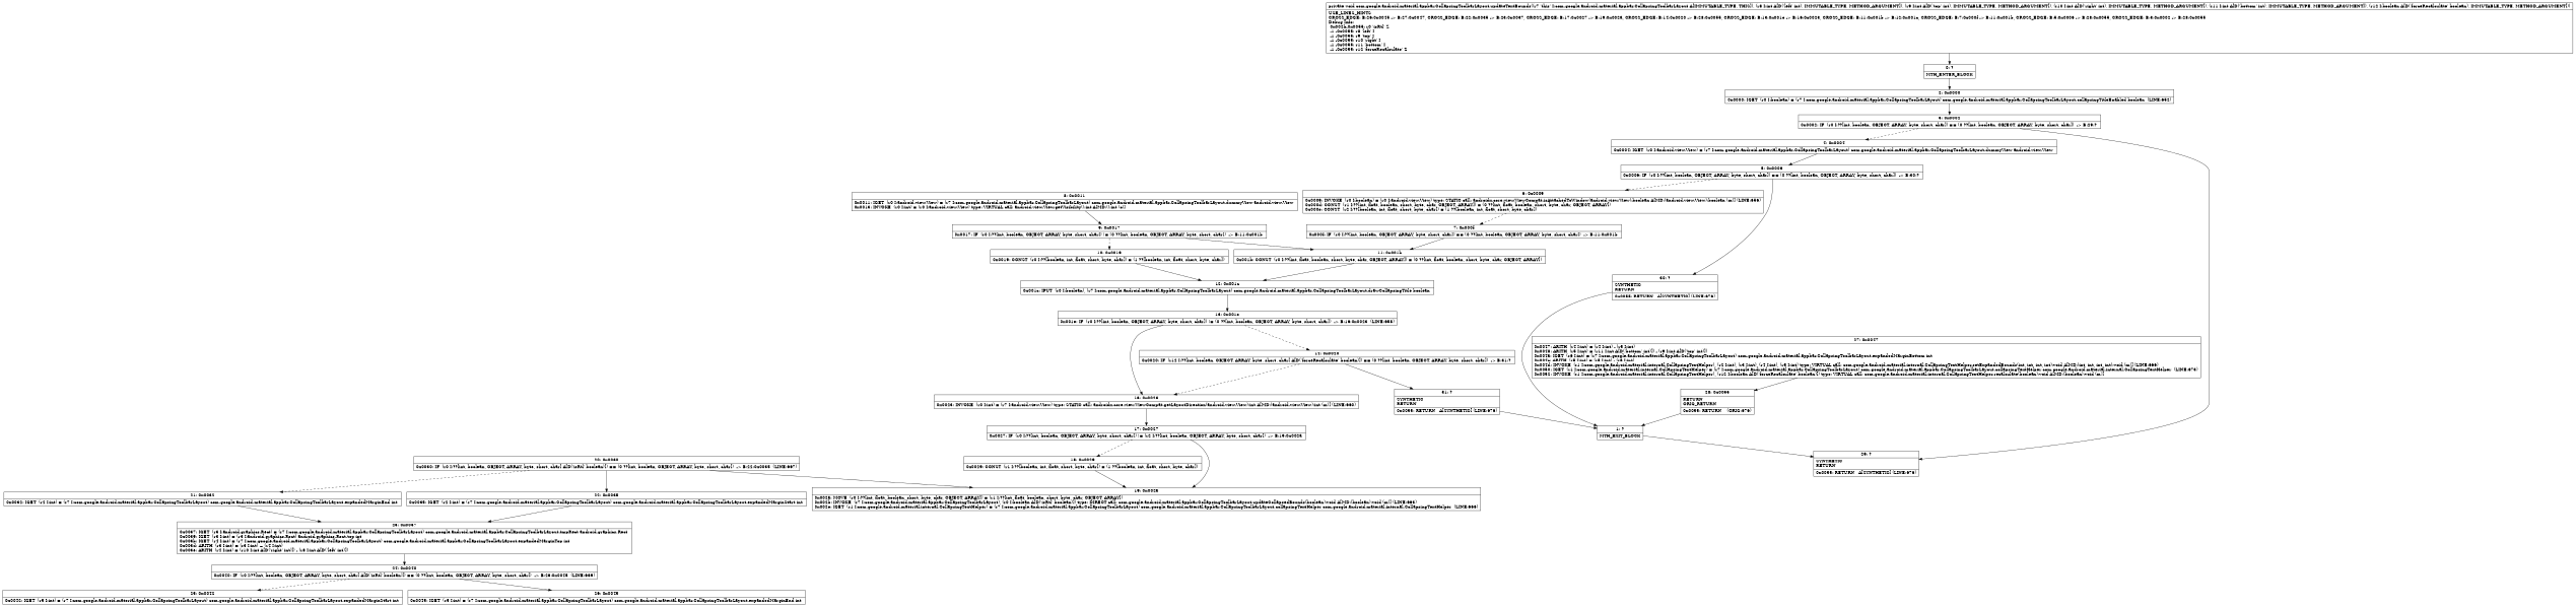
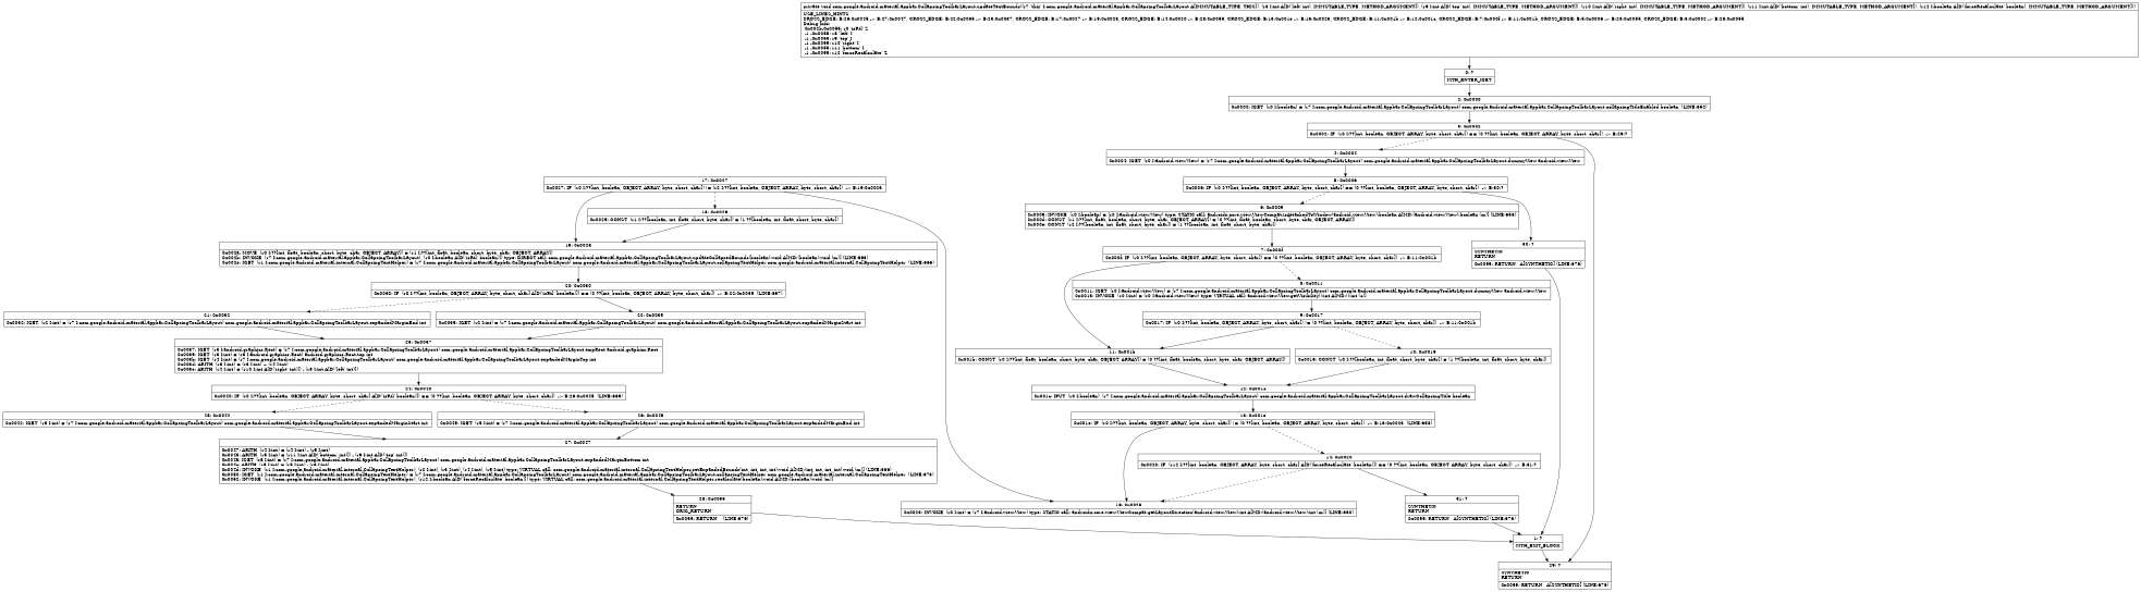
  digraph {
    node [shape=record]
-   n1 [label="{0\:\ ?|MTH_ENTER_BLOCK\l}"]
+   n1 [label="{0\:\ ?|MTH_ENTER_IGET\l}"]
    n2 [label="{2\:\ 0x0000|0x0000: IGET  (r0 I:boolean) = (r7 I:com.google.android.material.appbar.CollapsingToolbarLayout) com.google.android.material.appbar.CollapsingToolbarLayout.collapsingTitleEnabled boolean  (LINE:652)\l}"]
    n3 [label="{3\:\ 0x0002|0x0002: IF  (r0 I:??[int, boolean, OBJECT, ARRAY, byte, short, char]) == (0 ??[int, boolean, OBJECT, ARRAY, byte, short, char])  \-\> B:29:? \l}"]
    n4 [label="{4\:\ 0x0004|0x0004: IGET  (r0 I:android.view.View) = (r7 I:com.google.android.material.appbar.CollapsingToolbarLayout) com.google.android.material.appbar.CollapsingToolbarLayout.dummyView android.view.View \l}"]
    n5 [label="{29\:\ ?|SYNTHETIC\lRETURN\l|0x0055: RETURN   A[SYNTHETIC] (LINE:676)\l}"]
    n6 [label="{5\:\ 0x0006|0x0006: IF  (r0 I:??[int, boolean, OBJECT, ARRAY, byte, short, char]) == (0 ??[int, boolean, OBJECT, ARRAY, byte, short, char])  \-\> B:30:? \l}"]
    n7 [label="{6\:\ 0x0009|0x0009: INVOKE  (r0 I:boolean) = (r0 I:android.view.View) type: STATIC call: androidx.core.view.ViewCompat.isAttachedToWindow(android.view.View):boolean A[MD:(android.view.View):boolean (m)] (LINE:656)\l0x000d: CONST  (r1 I:??[int, float, boolean, short, byte, char, OBJECT, ARRAY]) = (0 ??[int, float, boolean, short, byte, char, OBJECT, ARRAY]) \l0x000e: CONST  (r2 I:??[boolean, int, float, short, byte, char]) = (1 ??[boolean, int, float, short, byte, char]) \l}"]
    n8 [label="{30\:\ ?|SYNTHETIC\lRETURN\l|0x0055: RETURN   A[SYNTHETIC] (LINE:676)\l}"]
    n9 [label="{7\:\ 0x000f|0x000f: IF  (r0 I:??[int, boolean, OBJECT, ARRAY, byte, short, char]) == (0 ??[int, boolean, OBJECT, ARRAY, byte, short, char])  \-\> B:11:0x001b \l}"]
    n10 [label="{1\:\ ?|MTH_EXIT_BLOCK\l}"]
    n11 [label="{8\:\ 0x0011|0x0011: IGET  (r0 I:android.view.View) = (r7 I:com.google.android.material.appbar.CollapsingToolbarLayout) com.google.android.material.appbar.CollapsingToolbarLayout.dummyView android.view.View \l0x0013: INVOKE  (r0 I:int) = (r0 I:android.view.View) type: VIRTUAL call: android.view.View.getVisibility():int A[MD:():int (c)]\l}"]
    n12 [label="{11\:\ 0x001b|0x001b: CONST  (r0 I:??[int, float, boolean, short, byte, char, OBJECT, ARRAY]) = (0 ??[int, float, boolean, short, byte, char, OBJECT, ARRAY]) \l}"]
    n13 [label="{9\:\ 0x0017|0x0017: IF  (r0 I:??[int, boolean, OBJECT, ARRAY, byte, short, char]) != (0 ??[int, boolean, OBJECT, ARRAY, byte, short, char])  \-\> B:11:0x001b \l}"]
    n14 [label="{12\:\ 0x001c|0x001c: IPUT  (r0 I:boolean), (r7 I:com.google.android.material.appbar.CollapsingToolbarLayout) com.google.android.material.appbar.CollapsingToolbarLayout.drawCollapsingTitle boolean \l}"]
    n15 [label="{10\:\ 0x0019|0x0019: CONST  (r0 I:??[boolean, int, float, short, byte, char]) = (1 ??[boolean, int, float, short, byte, char]) \l}"]
    n16 [label="{13\:\ 0x001e|0x001e: IF  (r0 I:??[int, boolean, OBJECT, ARRAY, byte, short, char]) != (0 ??[int, boolean, OBJECT, ARRAY, byte, short, char])  \-\> B:16:0x0023  (LINE:658)\l}"]
    n17 [label="{14\:\ 0x0020|0x0020: IF  (r12 I:??[int, boolean, OBJECT, ARRAY, byte, short, char] A[D('forceRecalculate' boolean)]) == (0 ??[int, boolean, OBJECT, ARRAY, byte, short, char])  \-\> B:31:? \l}"]
    n18 [label="{16\:\ 0x0023|0x0023: INVOKE  (r0 I:int) = (r7 I:android.view.View) type: STATIC call: androidx.core.view.ViewCompat.getLayoutDirection(android.view.View):int A[MD:(android.view.View):int (m)] (LINE:660)\l}"]
    n19 [label="{31\:\ ?|SYNTHETIC\lRETURN\l|0x0055: RETURN   A[SYNTHETIC] (LINE:676)\l}"]
    n20 [label="{17\:\ 0x0027|0x0027: IF  (r0 I:??[int, boolean, OBJECT, ARRAY, byte, short, char]) != (r2 I:??[int, boolean, OBJECT, ARRAY, byte, short, char])  \-\> B:19:0x002a \l}"]
    n21 [label="{18\:\ 0x0029|0x0029: CONST  (r1 I:??[boolean, int, float, short, byte, char]) = (1 ??[boolean, int, float, short, byte, char]) \l}"]
    n22 [label="{19\:\ 0x002a|0x002a: MOVE  (r0 I:??[int, float, boolean, short, byte, char, OBJECT, ARRAY]) = (r1 I:??[int, float, boolean, short, byte, char, OBJECT, ARRAY]) \l0x002b: INVOKE  (r7 I:com.google.android.material.appbar.CollapsingToolbarLayout), (r0 I:boolean A[D('isRtl' boolean)]) type: DIRECT call: com.google.android.material.appbar.CollapsingToolbarLayout.updateCollapsedBounds(boolean):void A[MD:(boolean):void (m)] (LINE:663)\l0x002e: IGET  (r1 I:com.google.android.material.internal.CollapsingTextHelper) = (r7 I:com.google.android.material.appbar.CollapsingToolbarLayout) com.google.android.material.appbar.CollapsingToolbarLayout.collapsingTextHelper com.google.android.material.internal.CollapsingTextHelper  (LINE:666)\l}"]
    n23 [label="{20\:\ 0x0030|0x0030: IF  (r0 I:??[int, boolean, OBJECT, ARRAY, byte, short, char] A[D('isRtl' boolean)]) == (0 ??[int, boolean, OBJECT, ARRAY, byte, short, char])  \-\> B:22:0x0035  (LINE:667)\l}"]
    n24 [label="{21\:\ 0x0032|0x0032: IGET  (r2 I:int) = (r7 I:com.google.android.material.appbar.CollapsingToolbarLayout) com.google.android.material.appbar.CollapsingToolbarLayout.expandedMarginEnd int \l}"]
    n25 [label="{22\:\ 0x0035|0x0035: IGET  (r2 I:int) = (r7 I:com.google.android.material.appbar.CollapsingToolbarLayout) com.google.android.material.appbar.CollapsingToolbarLayout.expandedMarginStart int \l}"]
    n26 [label="{23\:\ 0x0037|0x0037: IGET  (r3 I:android.graphics.Rect) = (r7 I:com.google.android.material.appbar.CollapsingToolbarLayout) com.google.android.material.appbar.CollapsingToolbarLayout.tmpRect android.graphics.Rect \l0x0039: IGET  (r3 I:int) = (r3 I:android.graphics.Rect) android.graphics.Rect.top int \l0x003b: IGET  (r4 I:int) = (r7 I:com.google.android.material.appbar.CollapsingToolbarLayout) com.google.android.material.appbar.CollapsingToolbarLayout.expandedMarginTop int \l0x003d: ARITH  (r3 I:int) = (r3 I:int) + (r4 I:int) \l0x003e: ARITH  (r4 I:int) = (r10 I:int A[D('right' int)]) \- (r8 I:int A[D('left' int)]) \l}"]
    n27 [label="{24\:\ 0x0040|0x0040: IF  (r0 I:??[int, boolean, OBJECT, ARRAY, byte, short, char] A[D('isRtl' boolean)]) == (0 ??[int, boolean, OBJECT, ARRAY, byte, short, char])  \-\> B:26:0x0045  (LINE:669)\l}"]
    n28 [label="{25\:\ 0x0042|0x0042: IGET  (r5 I:int) = (r7 I:com.google.android.material.appbar.CollapsingToolbarLayout) com.google.android.material.appbar.CollapsingToolbarLayout.expandedMarginStart int \l}"]
    n29 [label="{26\:\ 0x0045|0x0045: IGET  (r5 I:int) = (r7 I:com.google.android.material.appbar.CollapsingToolbarLayout) com.google.android.material.appbar.CollapsingToolbarLayout.expandedMarginEnd int \l}"]
    n30 [label="{27\:\ 0x0047|0x0047: ARITH  (r4 I:int) = (r4 I:int) \- (r5 I:int) \l0x0048: ARITH  (r5 I:int) = (r11 I:int A[D('bottom' int)]) \- (r9 I:int A[D('top' int)]) \l0x004a: IGET  (r6 I:int) = (r7 I:com.google.android.material.appbar.CollapsingToolbarLayout) com.google.android.material.appbar.CollapsingToolbarLayout.expandedMarginBottom int \l0x004c: ARITH  (r5 I:int) = (r5 I:int) \- (r6 I:int) \l0x004d: INVOKE  (r1 I:com.google.android.material.internal.CollapsingTextHelper), (r2 I:int), (r3 I:int), (r4 I:int), (r5 I:int) type: VIRTUAL call: com.google.android.material.internal.CollapsingTextHelper.setExpandedBounds(int, int, int, int):void A[MD:(int, int, int, int):void (m)] (LINE:666)\l0x0050: IGET  (r1 I:com.google.android.material.internal.CollapsingTextHelper) = (r7 I:com.google.android.material.appbar.CollapsingToolbarLayout) com.google.android.material.appbar.CollapsingToolbarLayout.collapsingTextHelper com.google.android.material.internal.CollapsingTextHelper  (LINE:673)\l0x0052: INVOKE  (r1 I:com.google.android.material.internal.CollapsingTextHelper), (r12 I:boolean A[D('forceRecalculate' boolean)]) type: VIRTUAL call: com.google.android.material.internal.CollapsingTextHelper.recalculate(boolean):void A[MD:(boolean):void (m)]\l}"]
-   n31 [label="{28\:\ 0x0055|RETURN\lORIG_RETURN\l|0x0055: RETURN    (ORIG:676)\l}"]
+   n31 [label="{28\:\ 0x0055|RETURN\lORIG_RETURN\l|0x0055: RETURN    (LINE:676)\l}"]
    n32 [label="{private void com.google.android.material.appbar.CollapsingToolbarLayout.updateTextBounds((r7 'this' I:com.google.android.material.appbar.CollapsingToolbarLayout A[IMMUTABLE_TYPE, THIS]), (r8 I:int A[D('left' int), IMMUTABLE_TYPE, METHOD_ARGUMENT]), (r9 I:int A[D('top' int), IMMUTABLE_TYPE, METHOD_ARGUMENT]), (r10 I:int A[D('right' int), IMMUTABLE_TYPE, METHOD_ARGUMENT]), (r11 I:int A[D('bottom' int), IMMUTABLE_TYPE, METHOD_ARGUMENT]), (r12 I:boolean A[D('forceRecalculate' boolean), IMMUTABLE_TYPE, METHOD_ARGUMENT]))  | USE_LINES_HINTS\lCROSS_EDGE: B:26:0x0045 \-\> B:27:0x0047, CROSS_EDGE: B:22:0x0035 \-\> B:23:0x0037, CROSS_EDGE: B:17:0x0027 \-\> B:19:0x002a, CROSS_EDGE: B:14:0x0020 \-\> B:28:0x0055, CROSS_EDGE: B:13:0x001e \-\> B:16:0x0023, CROSS_EDGE: B:11:0x001b \-\> B:12:0x001c, CROSS_EDGE: B:7:0x000f \-\> B:11:0x001b, CROSS_EDGE: B:5:0x0006 \-\> B:28:0x0055, CROSS_EDGE: B:3:0x0002 \-\> B:28:0x0055\lDebug Info:\l  0x002b\-0x0055: r0 'isRtl' Z\l  \-1 \-0x0055: r8 'left' I\l  \-1 \-0x0055: r9 'top' I\l  \-1 \-0x0055: r10 'right' I\l  \-1 \-0x0055: r11 'bottom' I\l  \-1 \-0x0055: r12 'forceRecalculate' Z\l}"]
    n1 -> n2
    n2 -> n3
    n3 -> n4 [style=dashed]
    n3 -> n5
    n4 -> n6
    n6 -> n7 [style=dashed]
    n6 -> n8
-   n7 -> n9 [style=dashed]
+   n7 -> n9
    n8 -> n10
+   n9 -> n11 [style=dashed]
    n9 -> n12
    n10 -> n5
    n11 -> n13
    n12 -> n14
    n13 -> n12
    n13 -> n15 [style=dashed]
    n14 -> n16
    n15 -> n14
    n16 -> n17 [style=dashed]
    n16 -> n18
    n17 -> n18 [style=dashed]
    n17 -> n19
-   n18 -> n20
+   n20 -> n18
    n19 -> n10
    n20 -> n21 [style=dashed]
    n20 -> n22
    n21 -> n22
-   n23 -> n22
+   n22 -> n23
    n23 -> n24 [style=dashed]
    n23 -> n25
    n24 -> n26
    n25 -> n26
    n26 -> n27
    n27 -> n28 [style=dashed]
-   n27 -> n29
+   n27 -> n29 [style=dashed]
+   n28 -> n30
+   n29 -> n30
    n30 -> n31
    n31 -> n10
    n32 -> n1
  }
